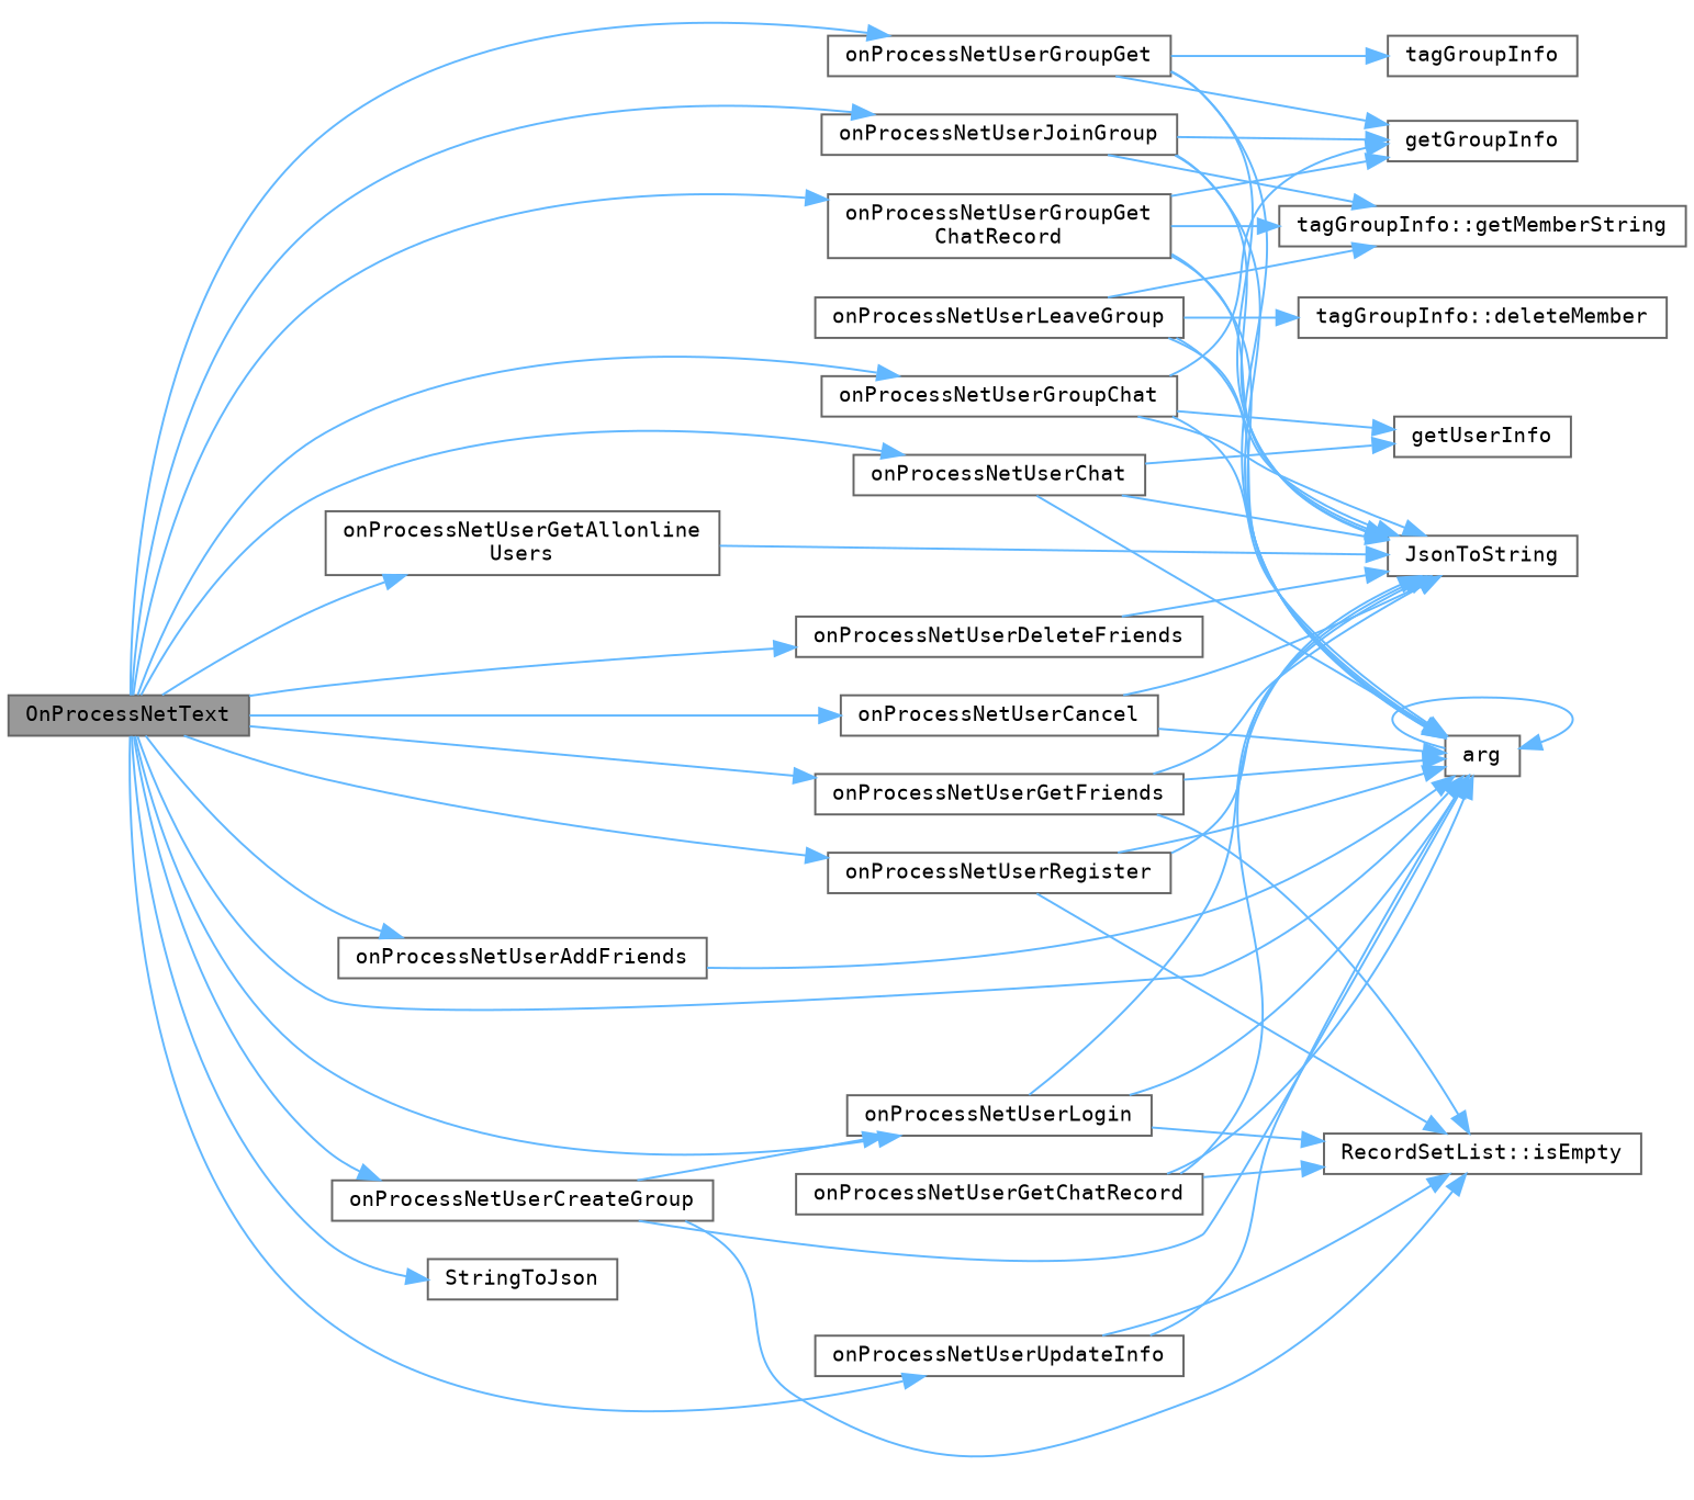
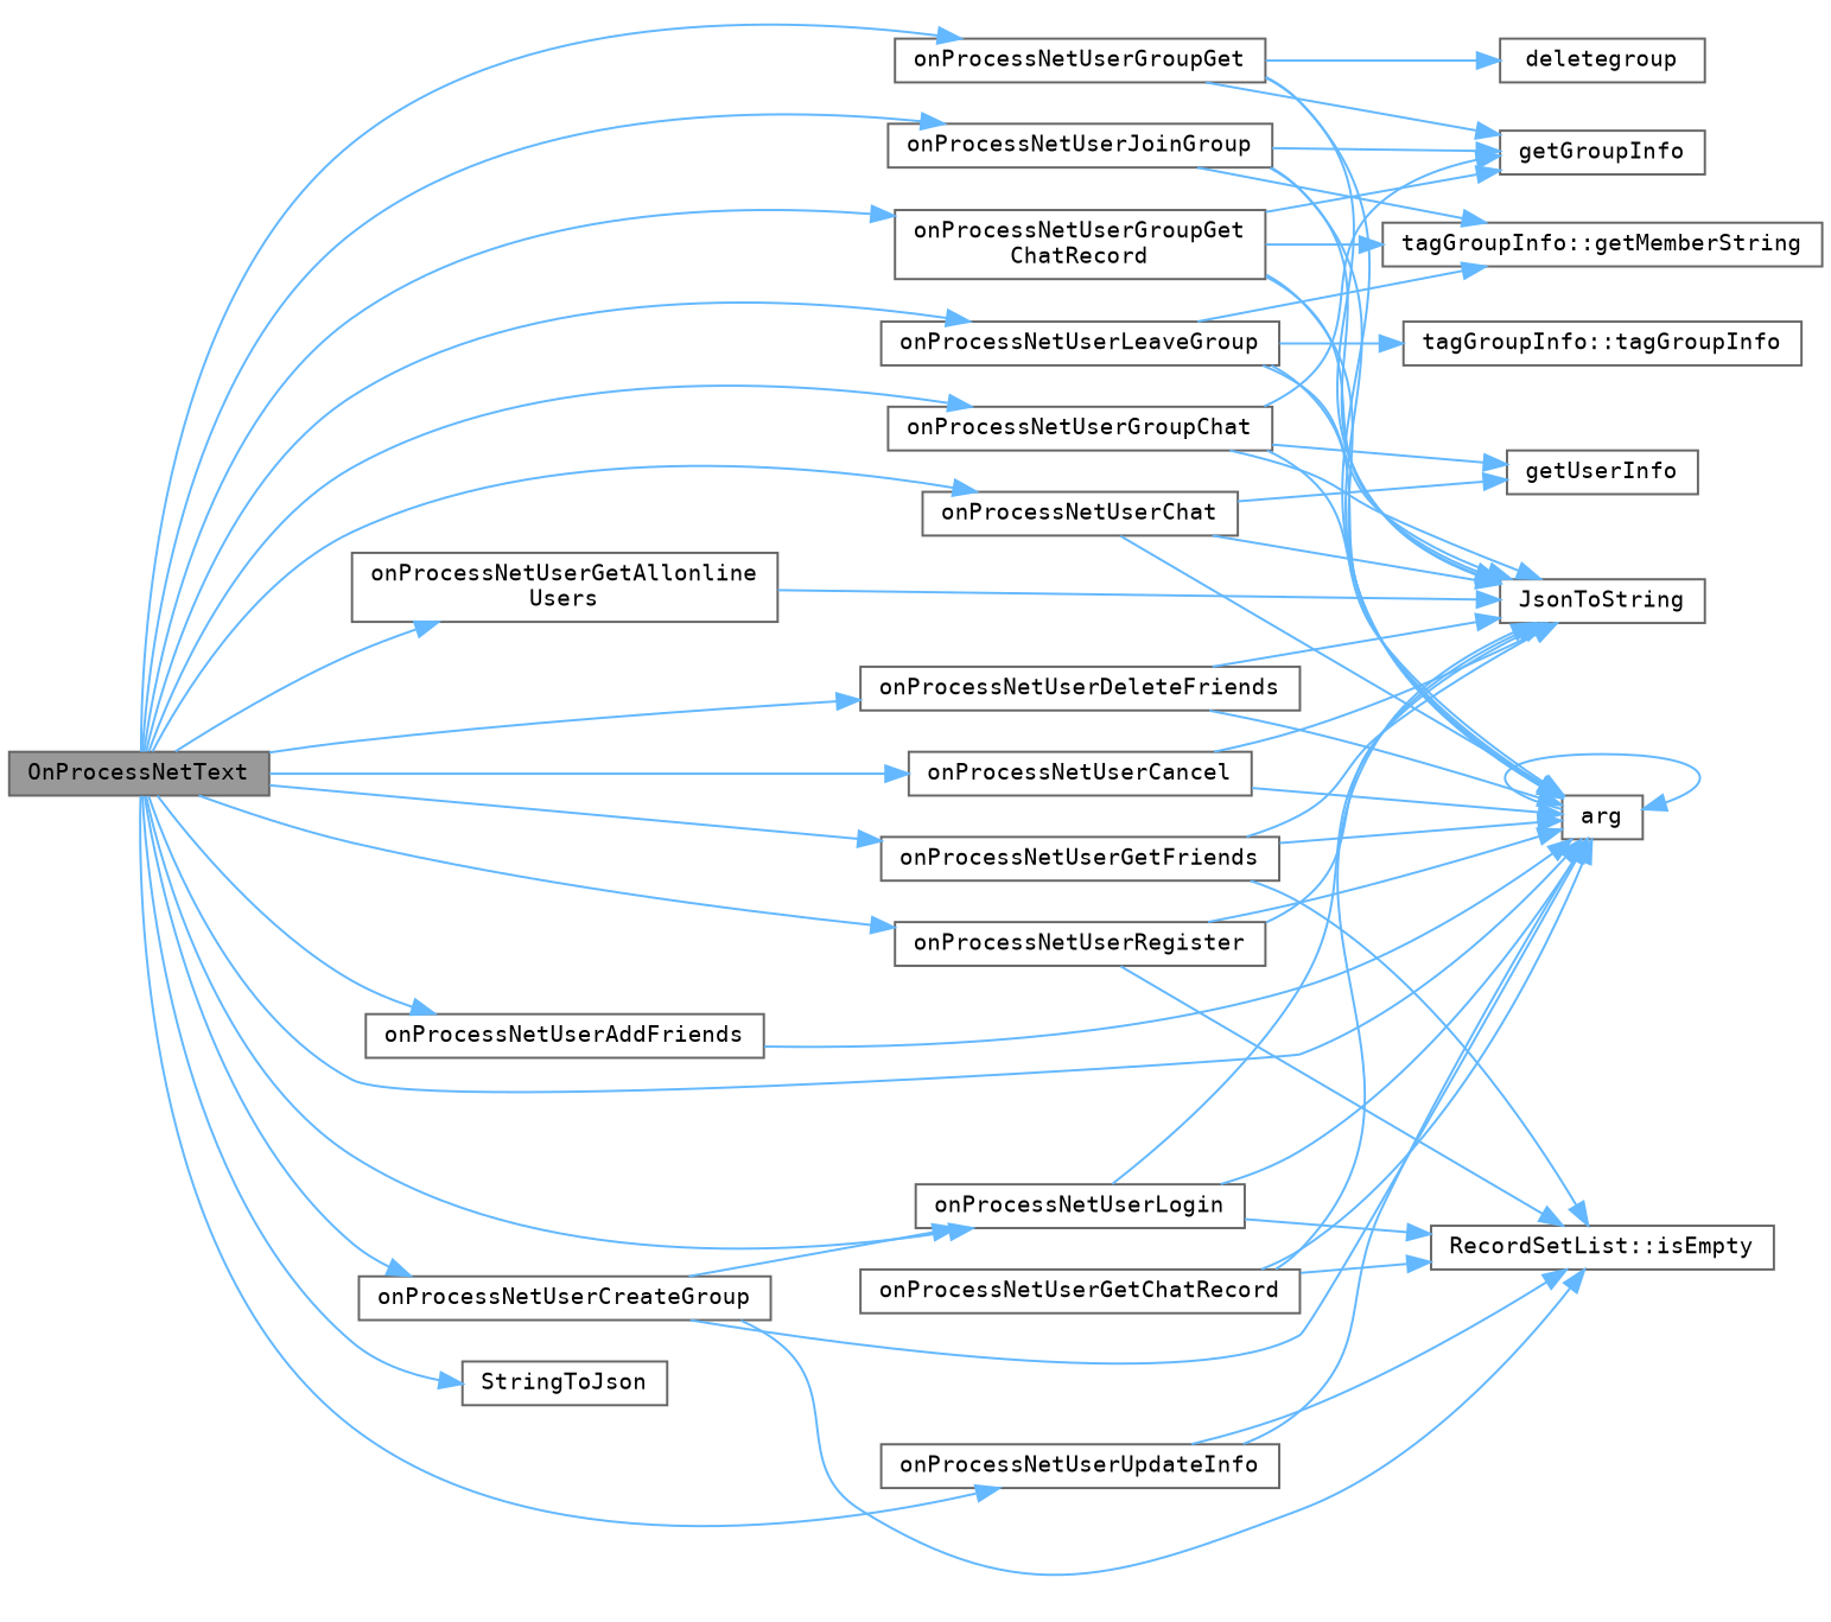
  digraph {
    fontname="DejaVu Sans Mono"
    rankdir=LR
    node [color=grey40 fillcolor=white fontname="DejaVu Sans Mono" fontsize=10 shape=box style=filled]
    edge [color=steelblue1 fontname="DejaVu Sans Mono" fontsize=10 labelfontname=Helvetica labelfontsize=10 style=solid]
    n1 [color=gray40 fillcolor=grey60 fontcolor=black height=0.2 label=OnProcessNetText width=0.4]
    n2 [height=0.2 label=onProcessNetUserAddFriends width=0.4]
    n3 [height=0.2 label=onProcessNetUserCancel width=0.4]
    n4 [height=0.2 label=onProcessNetUserChat width=0.4]
    n5 [height=0.2 label=onProcessNetUserCreateGroup width=0.4]
    n6 [height=0.2 label=onProcessNetUserDeleteFriends width=0.4]
    n7 [height=0.2 label=onProcessNetUserGroupGet width=0.4]
    n8 [height=0.2 label="onProcessNetUserGetAllonline\lUsers" width=0.4]
    n9 [height=0.2 label=onProcessNetUserGetFriends width=0.4]
    n10 [height=0.2 label=onProcessNetUserGroupChat width=0.4]
    n11 [height=0.2 label="onProcessNetUserGroupGet\lChatRecord" width=0.4]
    n12 [height=0.2 label=onProcessNetUserJoinGroup width=0.4]
    n13 [height=0.2 label=onProcessNetUserLeaveGroup width=0.4]
    n14 [height=0.2 label=onProcessNetUserLogin width=0.4]
    n15 [height=0.2 label=onProcessNetUserRegister width=0.4]
    n16 [height=0.2 label=onProcessNetUserUpdateInfo width=0.4]
    n17 [height=0.2 label=StringToJson width=0.4]
    n18 [height=0.2 label=arg width=0.4]
    n19 [height=0.2 label=JsonToString width=0.4]
    n20 [height=0.2 label=getUserInfo width=0.4]
    n21 [height=0.2 label="RecordSetList::isEmpty" width=0.4]
-   n22 [height=0.2 label=tagGroupInfo width=0.4]
+   n22 [height=0.2 label=deletegroup width=0.4]
    n23 [height=0.2 label=getGroupInfo width=0.4]
    n24 [height=0.2 label=onProcessNetUserGetChatRecord width=0.4]
    n25 [height=0.2 label="tagGroupInfo::getMemberString" width=0.4]
-   n26 [height=0.2 label="tagGroupInfo::deleteMember" width=0.4]
+   n26 [height=0.2 label="tagGroupInfo::tagGroupInfo" width=0.4]
    n1 -> n2
    n1 -> n3
    n1 -> n4
    n1 -> n5
    n1 -> n6
    n1 -> n7
    n1 -> n8
    n1 -> n9
    n1 -> n10
    n1 -> n11
    n1 -> n12
+   n1 -> n13
    n1 -> n14
    n1 -> n15
    n1 -> n16
    n1 -> n17
    n1 -> n18
    n2 -> n18
    n3 -> n18
    n3 -> n19
    n4 -> n18
    n4 -> n19
    n4 -> n20
    n5 -> n14
    n5 -> n18
    n5 -> n21
+   n6 -> n18
    n6 -> n19
    n7 -> n18
    n7 -> n19
    n7 -> n22
    n7 -> n23
    n8 -> n19
    n9 -> n18
    n9 -> n19
    n9 -> n21
    n10 -> n18
    n10 -> n19
    n10 -> n20
    n10 -> n23
    n11 -> n18
    n11 -> n19
    n11 -> n23
    n11 -> n25
    n12 -> n18
    n12 -> n19
    n12 -> n23
    n12 -> n25
    n13 -> n18
    n13 -> n19
    n13 -> n25
    n13 -> n26
    n14 -> n18
    n14 -> n19
    n14 -> n21
    n15 -> n18
    n15 -> n19
    n15 -> n21
    n16 -> n18
    n16 -> n21
    n18 -> n18
    n24 -> n18
    n24 -> n19
    n24 -> n21
  }
